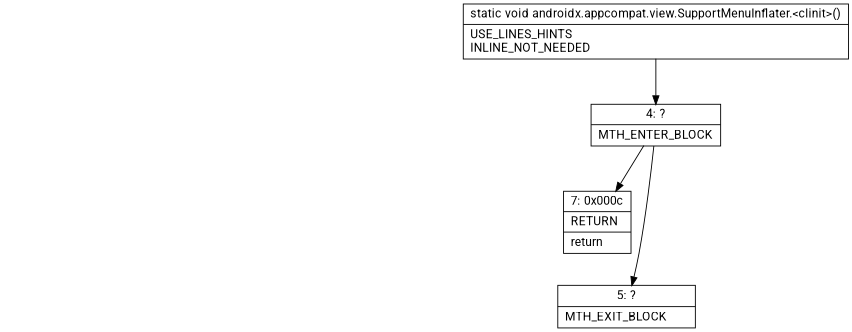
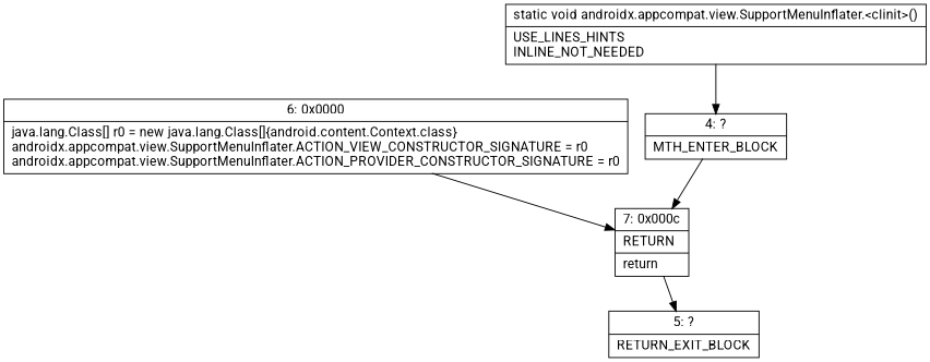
  digraph {
    fontname=Roboto
    node [fontname=Roboto shape=record]
    edge [fontname=Roboto]
    n1 [label="{4\:\ ?|MTH_ENTER_BLOCK\l}"]
    n2 [label="{7\:\ 0x000c|RETURN\l|return\l}"]
-   n4 [label="{5\:\ ?|MTH_EXIT_BLOCK\l}"]
+   n3 [label="{6\:\ 0x0000|java.lang.Class[] r0 = new java.lang.Class[]\{android.content.Context.class\}\landroidx.appcompat.view.SupportMenuInflater.ACTION_VIEW_CONSTRUCTOR_SIGNATURE = r0\landroidx.appcompat.view.SupportMenuInflater.ACTION_PROVIDER_CONSTRUCTOR_SIGNATURE = r0\l}"]
+   n4 [label="{5\:\ ?|RETURN_EXIT_BLOCK\l}"]
    n5 [label="{static void androidx.appcompat.view.SupportMenuInflater.\<clinit\>()  | USE_LINES_HINTS\lINLINE_NOT_NEEDED\l}"]
    n1 -> n2
-   n1 -> n4
+   n2 -> n4
+   n3 -> n2
    n5 -> n1
  }
